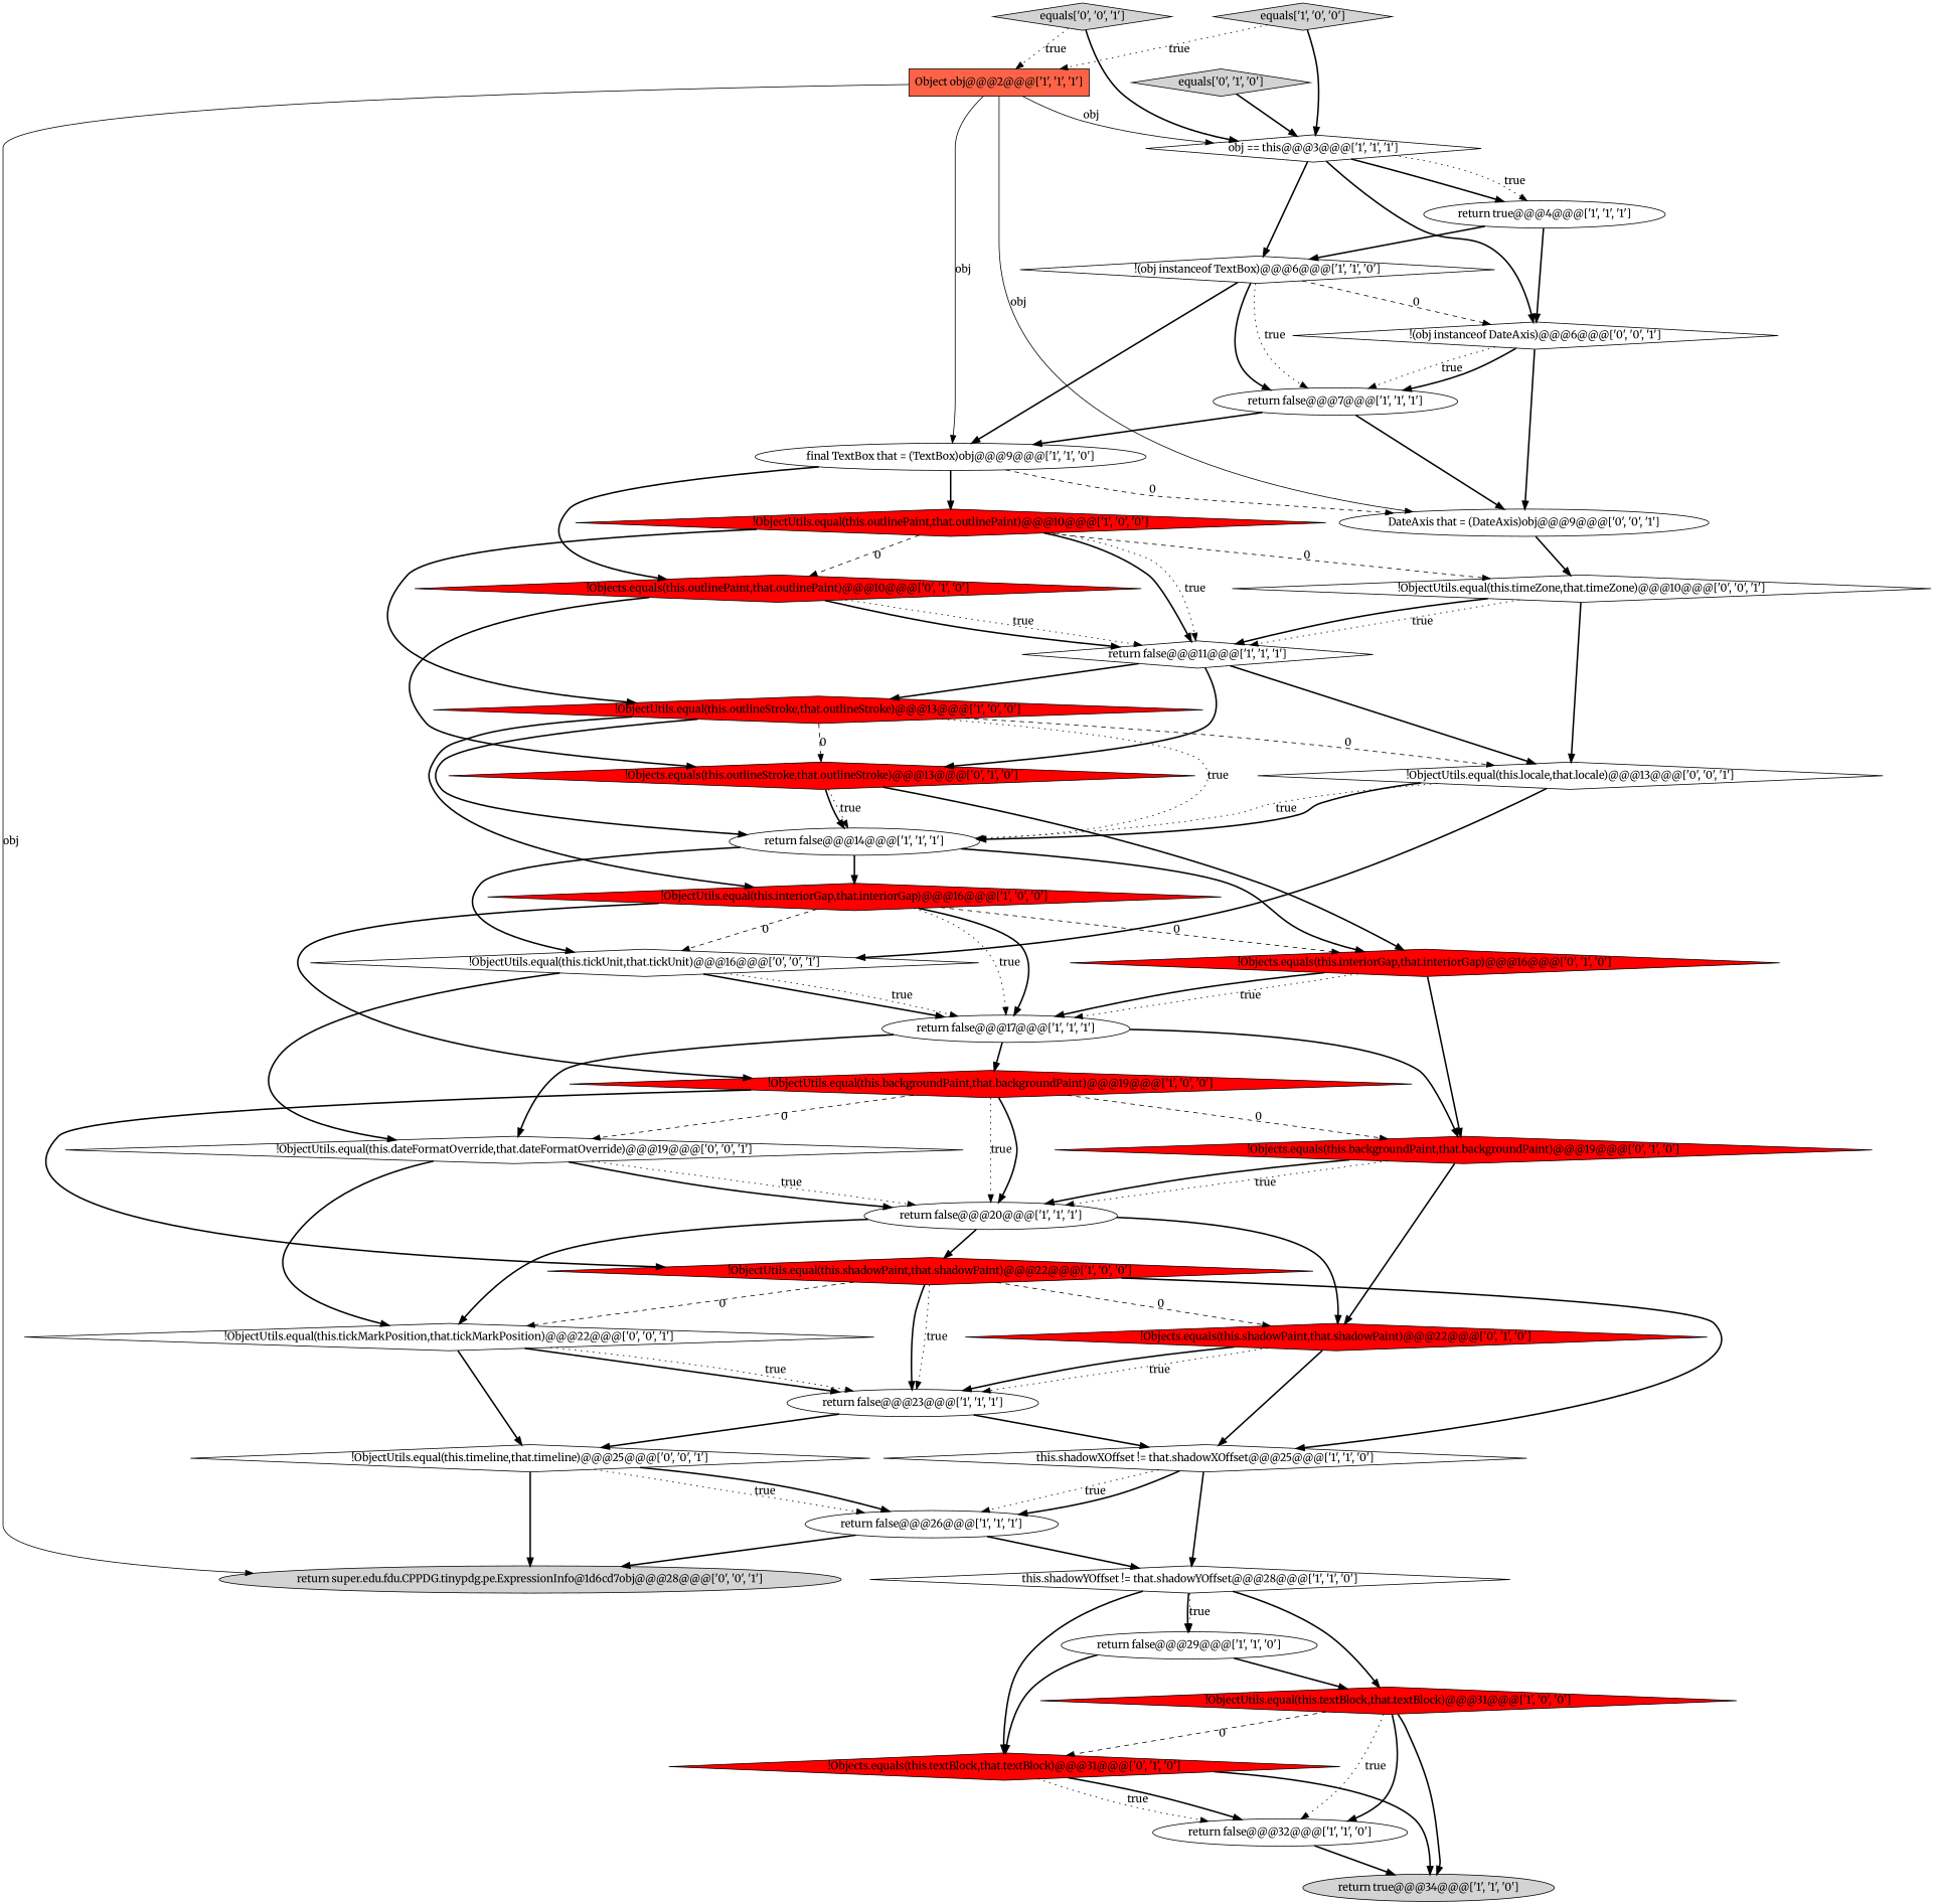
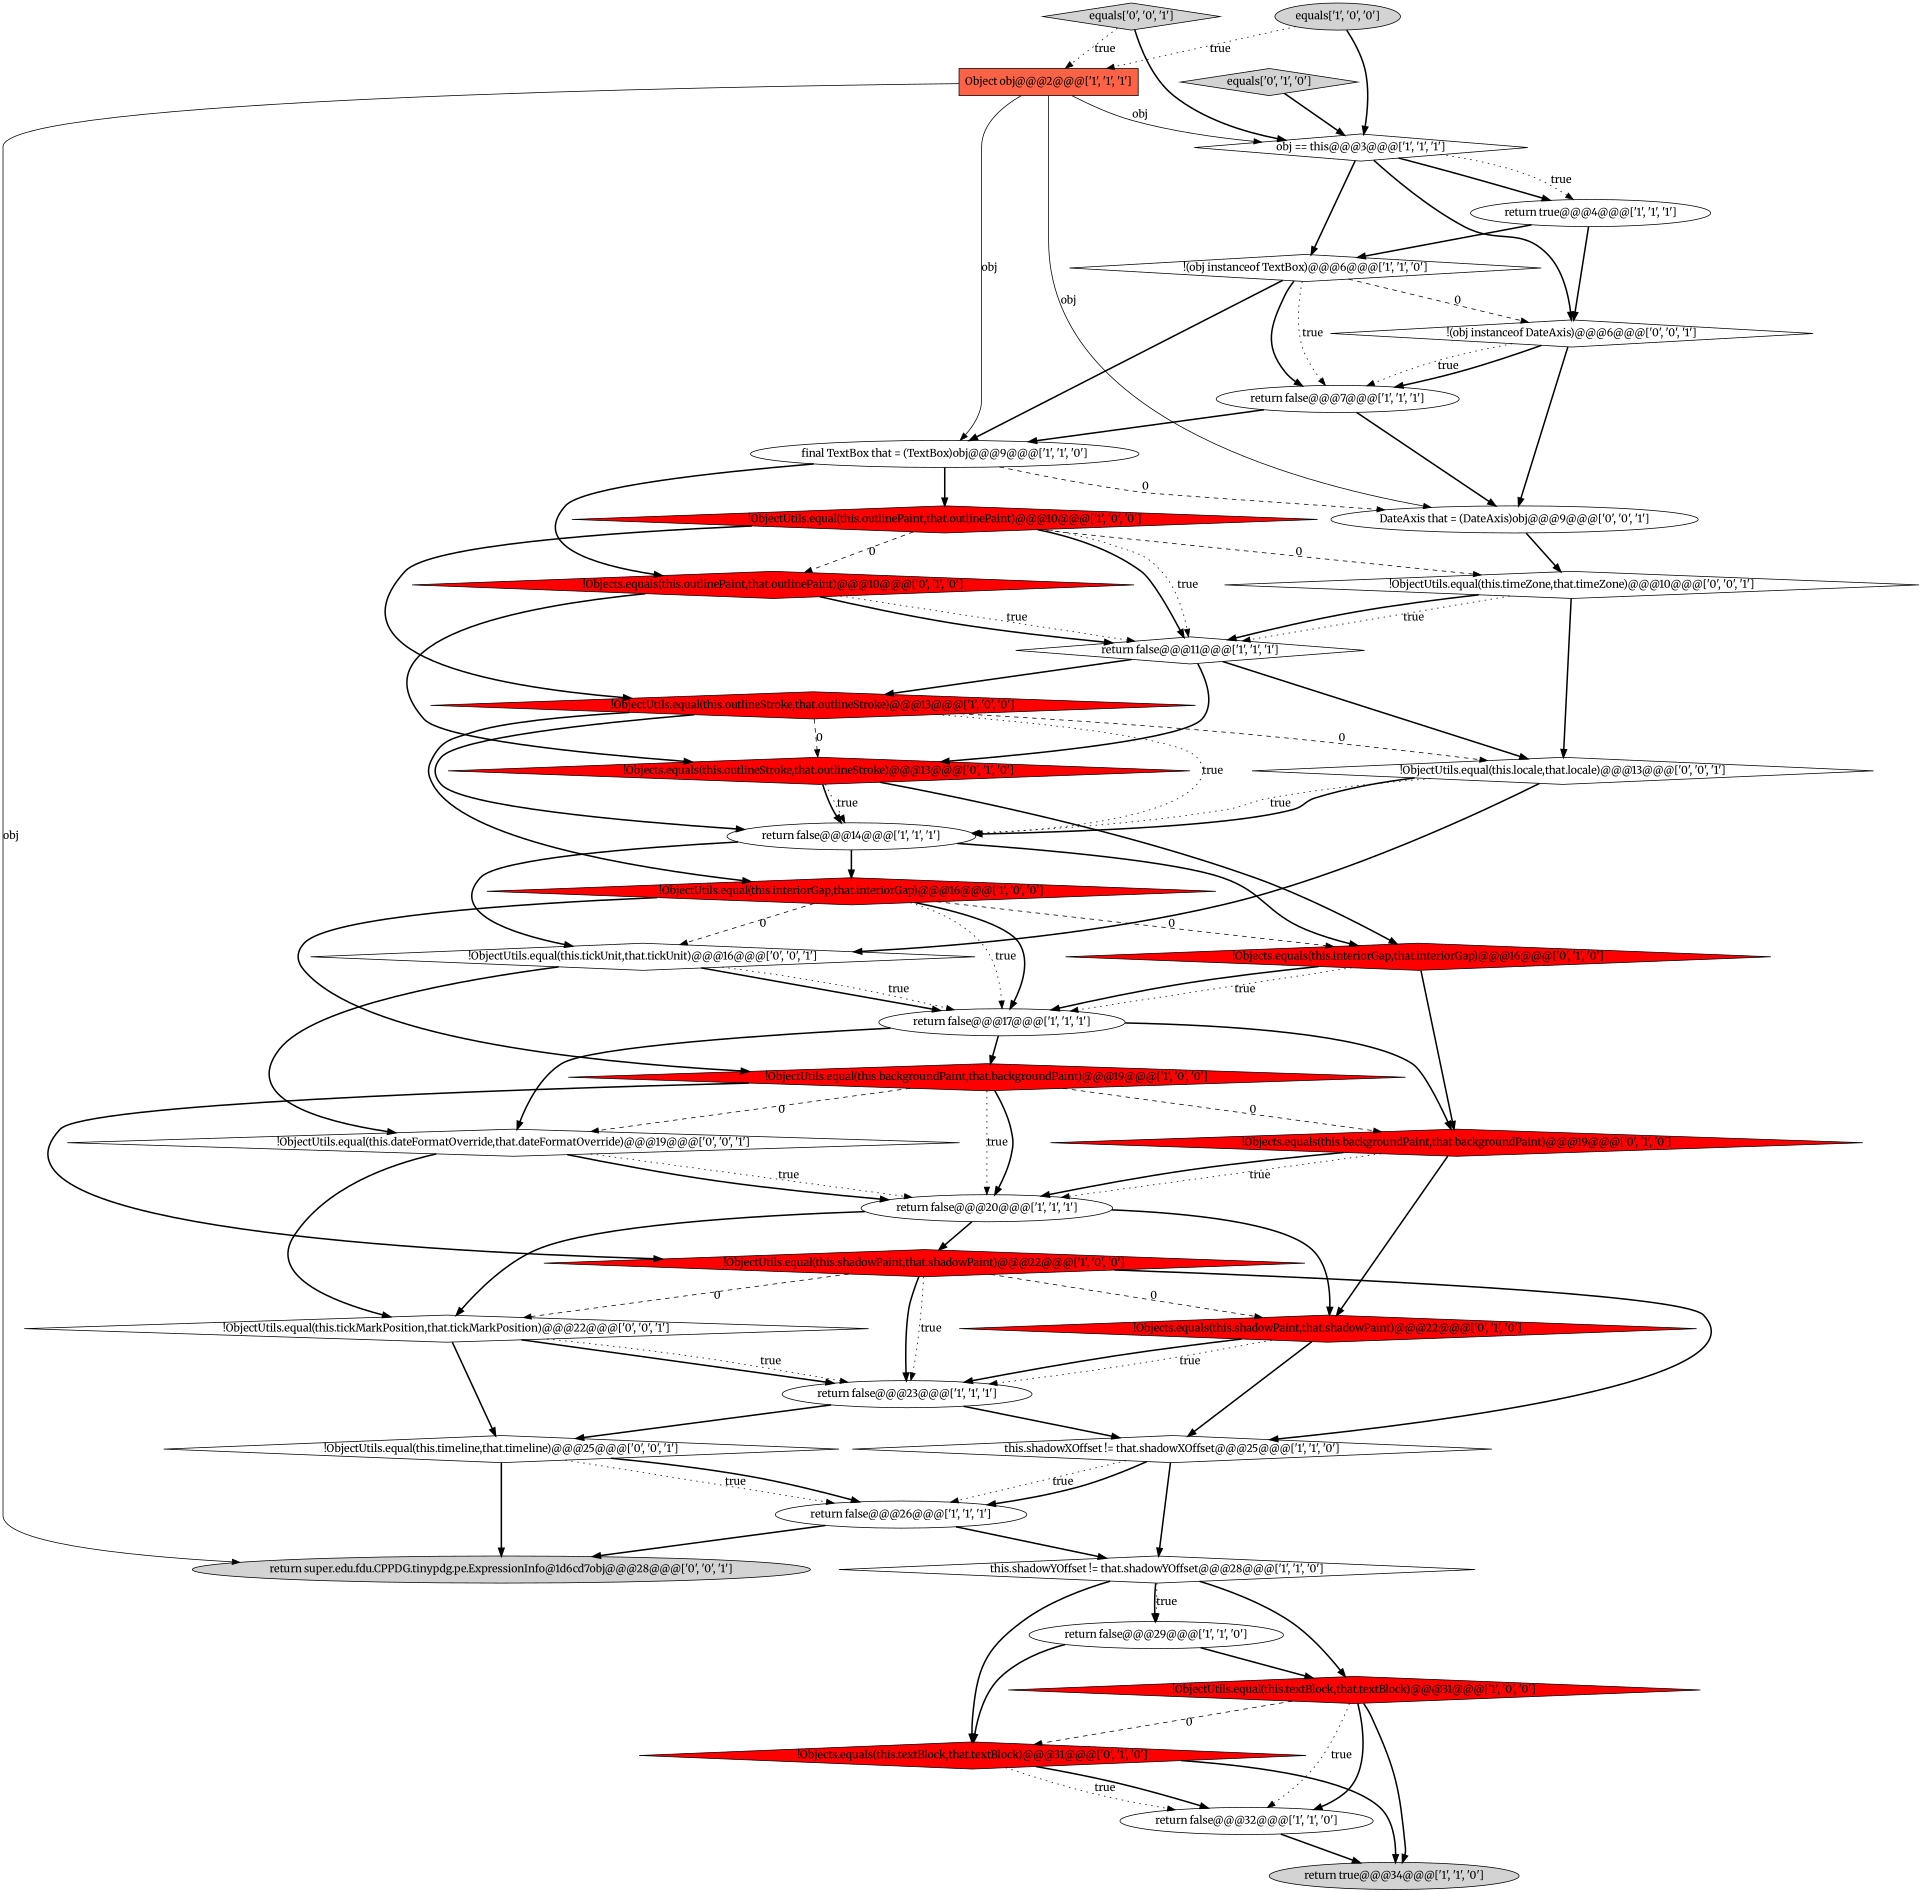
  digraph {
    fontname=Merriweather
    node [fillcolor=white fontname=Merriweather shape=diamond style=filled]
    edge [fontname=Merriweather style=bold]
    n1 [fillcolor=red label="!Objects.equals(this.textBlock,that.textBlock)@@@31@@@['0', '1', '0']"]
    n2 [label="return false@@@32@@@['1', '1', '0']" shape=ellipse]
    n3 [fillcolor=lightgray label="return true@@@34@@@['1', '1', '0']" shape=ellipse]
    n4 [label="final TextBox that = (TextBox)obj@@@9@@@['1', '1', '0']" shape=ellipse]
    n5 [label="DateAxis that = (DateAxis)obj@@@9@@@['0', '0', '1']" shape=ellipse]
    n6 [fillcolor=red label="!ObjectUtils.equal(this.outlinePaint,that.outlinePaint)@@@10@@@['1', '0', '0']"]
    n7 [fillcolor=red label="!Objects.equals(this.outlinePaint,that.outlinePaint)@@@10@@@['0', '1', '0']"]
    n8 [label="!ObjectUtils.equal(this.timeZone,that.timeZone)@@@10@@@['0', '0', '1']"]
    n9 [fillcolor=red label="!ObjectUtils.equal(this.outlineStroke,that.outlineStroke)@@@13@@@['1', '0', '0']"]
    n10 [label="return false@@@11@@@['1', '1', '1']"]
    n11 [fillcolor=red label="!Objects.equals(this.outlineStroke,that.outlineStroke)@@@13@@@['0', '1', '0']"]
    n12 [label="!(obj instanceof TextBox)@@@6@@@['1', '1', '0']"]
    n13 [label="return false@@@7@@@['1', '1', '1']" shape=ellipse]
    n14 [label="!(obj instanceof DateAxis)@@@6@@@['0', '0', '1']"]
    n15 [label="!ObjectUtils.equal(this.dateFormatOverride,that.dateFormatOverride)@@@19@@@['0', '0', '1']"]
    n16 [label="!ObjectUtils.equal(this.tickMarkPosition,that.tickMarkPosition)@@@22@@@['0', '0', '1']"]
    n17 [label="return false@@@20@@@['1', '1', '1']" shape=ellipse]
    n18 [label="return false@@@23@@@['1', '1', '1']" shape=ellipse]
    n19 [label="!ObjectUtils.equal(this.timeline,that.timeline)@@@25@@@['0', '0', '1']"]
    n20 [fillcolor=red label="!Objects.equals(this.shadowPaint,that.shadowPaint)@@@22@@@['0', '1', '0']"]
    n21 [fillcolor=red label="!ObjectUtils.equal(this.shadowPaint,that.shadowPaint)@@@22@@@['1', '0', '0']"]
    n22 [label="this.shadowXOffset != that.shadowXOffset@@@25@@@['1', '1', '0']"]
    n23 [fillcolor=lightgray label="return super.edu.fdu.CPPDG.tinypdg.pe.ExpressionInfo@1d6cd7obj@@@28@@@['0', '0', '1']" shape=ellipse]
    n24 [label="return false@@@26@@@['1', '1', '1']" shape=ellipse]
    n25 [label="this.shadowYOffset != that.shadowYOffset@@@28@@@['1', '1', '0']"]
    n26 [label="return false@@@14@@@['1', '1', '1']" shape=ellipse]
    n27 [fillcolor=red label="!ObjectUtils.equal(this.interiorGap,that.interiorGap)@@@16@@@['1', '0', '0']"]
    n28 [label="!ObjectUtils.equal(this.locale,that.locale)@@@13@@@['0', '0', '1']"]
    n29 [fillcolor=red label="!Objects.equals(this.interiorGap,that.interiorGap)@@@16@@@['0', '1', '0']"]
    n30 [label="!ObjectUtils.equal(this.tickUnit,that.tickUnit)@@@16@@@['0', '0', '1']"]
    n31 [label="return false@@@17@@@['1', '1', '1']" shape=ellipse]
    n32 [fillcolor=red label="!ObjectUtils.equal(this.backgroundPaint,that.backgroundPaint)@@@19@@@['1', '0', '0']"]
-   n33 [fillcolor=lightgray label="equals['1', '0', '0']"]
+   n33 [fillcolor=lightgray label="equals['1', '0', '0']" shape=ellipse]
    n34 [fillcolor=tomato label="Object obj@@@2@@@['1', '1', '1']" shape=box]
    n35 [label="obj == this@@@3@@@['1', '1', '1']"]
    n36 [label="return true@@@4@@@['1', '1', '1']" shape=ellipse]
    n37 [fillcolor=lightgray label="equals['0', '1', '0']"]
    n38 [fillcolor=red label="!Objects.equals(this.backgroundPaint,that.backgroundPaint)@@@19@@@['0', '1', '0']"]
    n39 [label="return false@@@29@@@['1', '1', '0']" shape=ellipse]
    n40 [fillcolor=red label="!ObjectUtils.equal(this.textBlock,that.textBlock)@@@31@@@['1', '0', '0']"]
    n41 [fillcolor=lightgray label="equals['0', '0', '1']"]
    n1 -> n2 [label=true style=dotted]
    n1 -> n2
    n1 -> n3
    n2 -> n3
    n4 -> n5 [label=0 style=dashed]
    n4 -> n6
    n4 -> n7
    n5 -> n8
    n6 -> n7 [label=0 style=dashed]
    n6 -> n8 [label=0 style=dashed]
    n6 -> n9
    n6 -> n10
    n6 -> n10 [label=true style=dotted]
    n7 -> n10 [label=true style=dotted]
    n7 -> n10
    n7 -> n11
    n8 -> n10 [label=true style=dotted]
    n8 -> n10
    n8 -> n28
    n9 -> n11 [label=0 style=dashed]
    n9 -> n26 [label=true style=dotted]
    n9 -> n26
    n9 -> n27
    n9 -> n28 [label=0 style=dashed]
    n10 -> n9
    n10 -> n11
    n10 -> n28
    n11 -> n26 [label=true style=dotted]
    n11 -> n26
    n11 -> n29
    n12 -> n4
    n12 -> n13
    n12 -> n13 [label=true style=dotted]
    n12 -> n14 [label=0 style=dashed]
    n13 -> n4
    n13 -> n5
    n14 -> n5
    n14 -> n13 [label=true style=dotted]
    n14 -> n13
    n15 -> n16
    n15 -> n17 [label=true style=dotted]
    n15 -> n17
    n16 -> n18
    n16 -> n18 [label=true style=dotted]
    n16 -> n19
    n17 -> n16
    n17 -> n20
    n17 -> n21
    n18 -> n19
    n18 -> n22
    n19 -> n23
    n19 -> n24 [label=true style=dotted]
    n19 -> n24
    n20 -> n18 [label=true style=dotted]
    n20 -> n18
    n20 -> n22
    n21 -> n16 [label=0 style=dashed]
    n21 -> n18
    n21 -> n18 [label=true style=dotted]
    n21 -> n20 [label=0 style=dashed]
    n21 -> n22
    n22 -> n24 [label=true style=dotted]
    n22 -> n24
    n22 -> n25
    n24 -> n23
    n24 -> n25
    n25 -> n1
    n25 -> n39
    n25 -> n39 [label=true style=dotted]
    n25 -> n40
    n26 -> n27
    n26 -> n29
    n26 -> n30
    n27 -> n29 [label=0 style=dashed]
    n27 -> n30 [label=0 style=dashed]
    n27 -> n31 [label=true style=dotted]
    n27 -> n31
    n27 -> n32
    n28 -> n26
    n28 -> n26 [label=true style=dotted]
    n28 -> n30
    n29 -> n31 [label=true style=dotted]
    n29 -> n31
    n29 -> n38
    n30 -> n15
    n30 -> n31
    n30 -> n31 [label=true style=dotted]
    n31 -> n15
    n31 -> n32
    n31 -> n38
    n32 -> n15 [label=0 style=dashed]
    n32 -> n17 [label=true style=dotted]
    n32 -> n17
    n32 -> n21
    n32 -> n38 [label=0 style=dashed]
    n33 -> n34 [label=true style=dotted]
    n33 -> n35
    n34 -> n4 [label=obj style=solid]
    n34 -> n5 [label=obj style=solid]
    n34 -> n23 [label=obj style=solid]
    n34 -> n35 [label=obj style=solid]
    n35 -> n12
    n35 -> n14
    n35 -> n36 [label=true style=dotted]
    n35 -> n36
    n36 -> n12
    n36 -> n14
    n37 -> n35
    n38 -> n17 [label=true style=dotted]
    n38 -> n17
    n38 -> n20
    n39 -> n1
    n39 -> n40
    n40 -> n1 [label=0 style=dashed]
    n40 -> n2
    n40 -> n2 [label=true style=dotted]
    n40 -> n3
    n41 -> n34 [label=true style=dotted]
    n41 -> n35
  }
